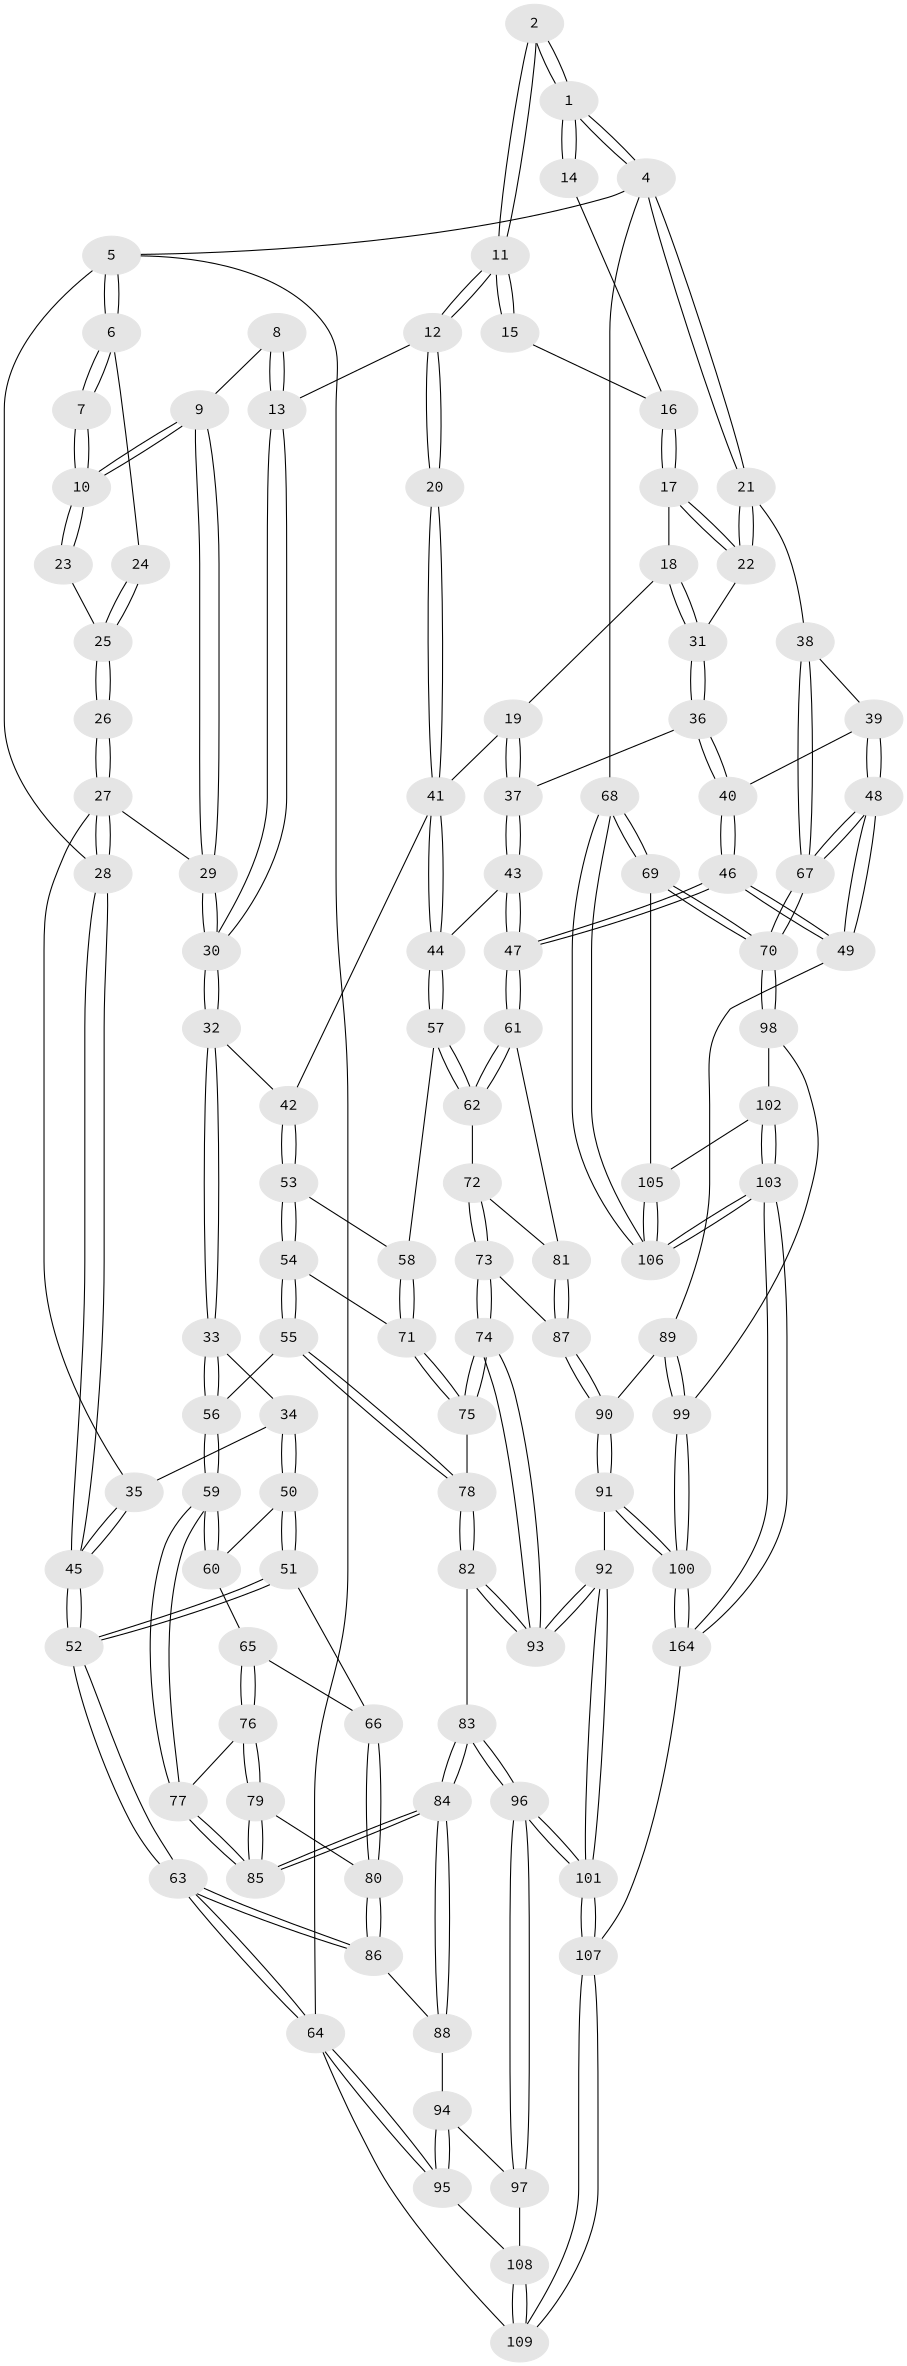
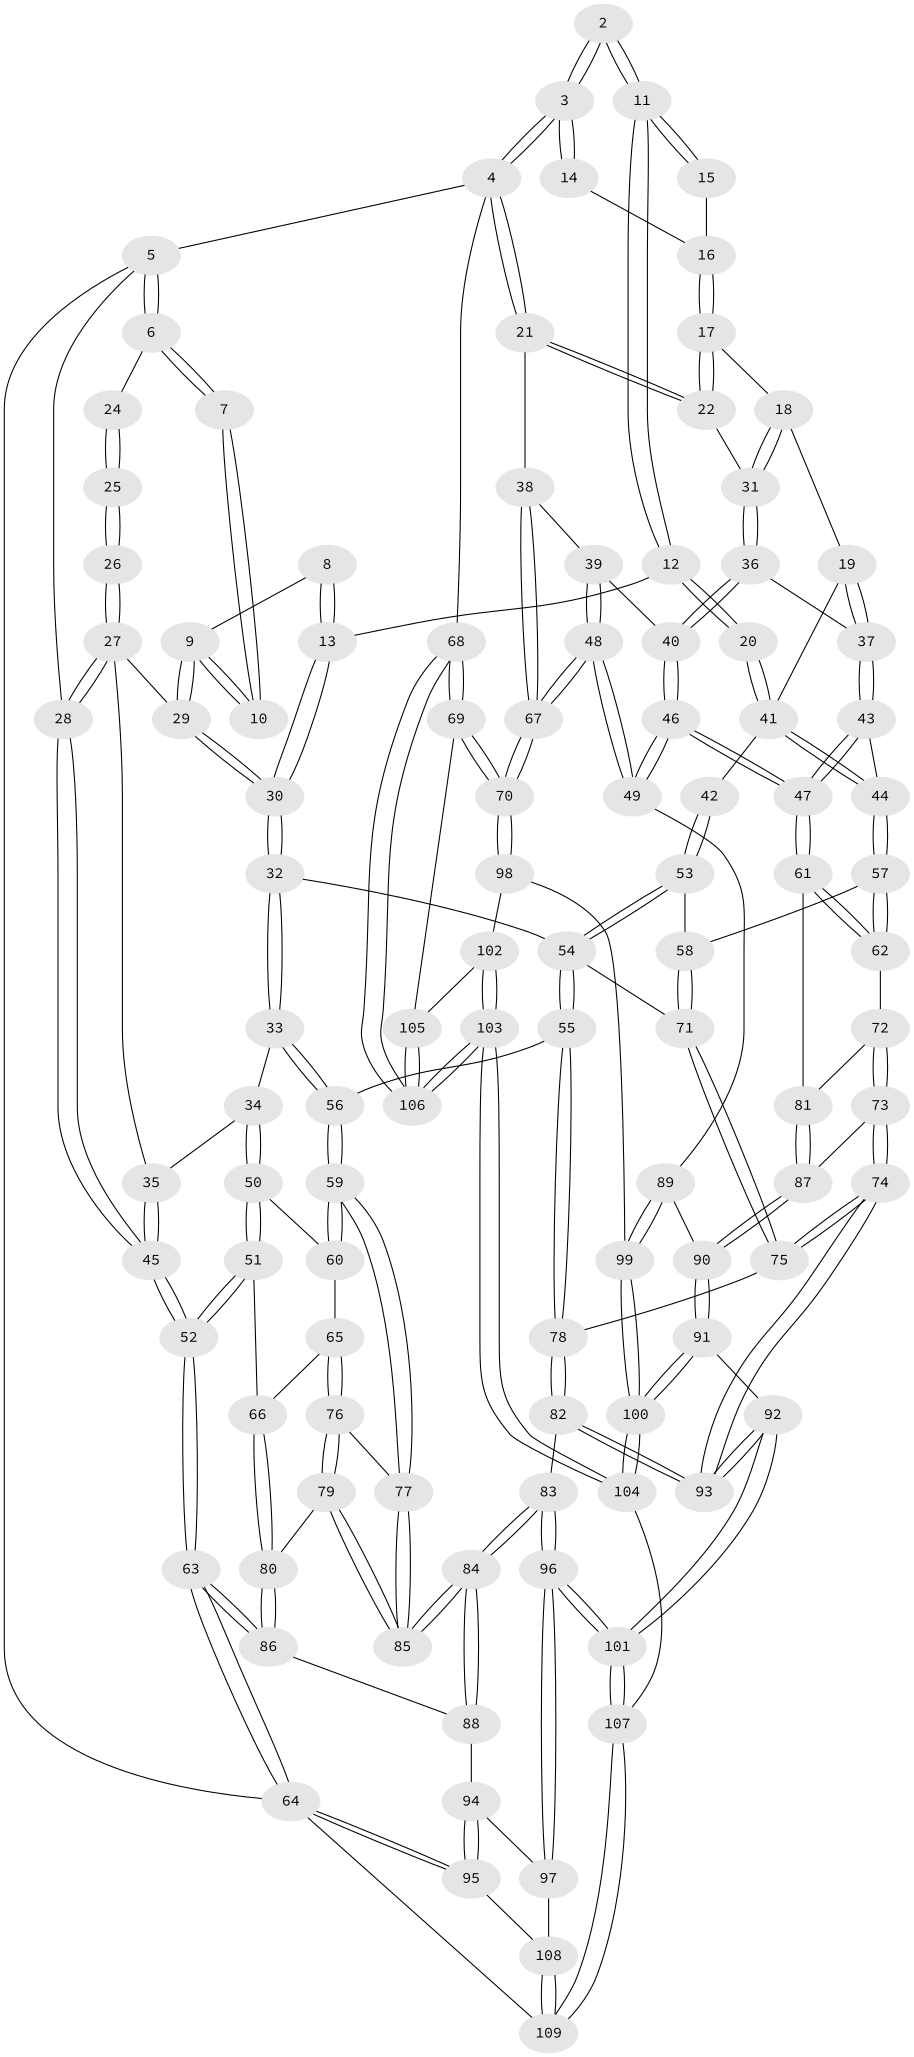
  graph {
    fontname="Source Code Pro"
    node [color=gray90 fontname="Source Code Pro" style=filled]
    edge [fontname="Source Code Pro"]
    2
-   3 [label=1]
+   3
    11
    8
    9
    13
    4
    14
    12
    15
    5
    21
    68
    16
    6
    28
    64
    22
    38
    69
    106
    7
    24
    45
    95
    109
    10
    25
-   23
    29
    30
    20
    41
    32
    17
    18
    19
    31
    37
    36
    43
    42
    44
    39
    67
    26
    27
    35
    52
    33
    40
    34
    56
    53
    50
    59
    51
    60
    46
    47
    48
    70
    49
    57
    54
    58
    61
    62
    63
    89
    81
    90
    99
    66
    65
    80
    86
    55
    71
    78
    75
    82
    77
    72
    85
    76
    87
    73
    88
    108
    79
    98
    105
    102
    74
    93
    83
    84
    96
    101
    97
    94
    91
    100
    92
-   104 [label=164]
+   104
    107
    103
    2 -- 3
    2 -- 3
    2 -- 11
    2 -- 11
    3 -- 4
    3 -- 4
    3 -- 14
    3 -- 14
    11 -- 12
    11 -- 12
    11 -- 15
    11 -- 15
    8 -- 9
    8 -- 13
    8 -- 13
    9 -- 10
    9 -- 10
    9 -- 29
    9 -- 29
    13 -- 30
    13 -- 30
    4 -- 5
    4 -- 21
    4 -- 21
    4 -- 68
    14 -- 16
    12 -- 13
    12 -- 20
    12 -- 20
    15 -- 16
    5 -- 6
    5 -- 6
    5 -- 28
    5 -- 64
    21 -- 22
    21 -- 22
    21 -- 38
    68 -- 69
    68 -- 69
    68 -- 106
    68 -- 106
    16 -- 17
    16 -- 17
    6 -- 7
    6 -- 7
    6 -- 24
    28 -- 45
    28 -- 45
    64 -- 95
    64 -- 95
    64 -- 109
    22 -- 31
    38 -- 39
    38 -- 67
    38 -- 67
    69 -- 70
    69 -- 70
    69 -- 105
    7 -- 10
    7 -- 10
    24 -- 25
    24 -- 25
    45 -- 52
    45 -- 52
    95 -- 108
-   10 -- 23
-   10 -- 23
    25 -- 26
    25 -- 26
-   23 -- 25
    29 -- 30
    29 -- 30
    30 -- 32
    30 -- 32
    20 -- 41
    20 -- 41
    41 -- 42
    41 -- 44
    41 -- 44
-   32 -- 42
+   32 -- 54
    32 -- 33
    32 -- 33
    17 -- 22
    17 -- 22
    17 -- 18
    18 -- 19
    18 -- 31
    18 -- 31
    19 -- 41
    19 -- 37
    19 -- 37
    31 -- 36
    31 -- 36
    37 -- 43
    37 -- 43
    36 -- 37
    36 -- 40
    36 -- 40
    43 -- 44
    43 -- 47
    43 -- 47
    42 -- 53
    42 -- 53
    44 -- 57
    44 -- 57
    39 -- 40
    39 -- 48
    39 -- 48
    67 -- 70
    67 -- 70
    26 -- 27
    26 -- 27
    27 -- 28
    27 -- 28
    27 -- 29
    27 -- 35
    35 -- 45
    35 -- 45
    52 -- 63
    52 -- 63
    33 -- 34
    33 -- 56
    33 -- 56
    40 -- 46
    40 -- 46
    34 -- 35
    34 -- 50
    34 -- 50
    56 -- 59
    56 -- 59
    53 -- 54
    53 -- 54
    53 -- 58
    50 -- 51
    50 -- 51
    50 -- 60
    59 -- 60
    59 -- 60
    59 -- 77
    59 -- 77
    51 -- 52
    51 -- 52
    51 -- 66
    60 -- 65
    46 -- 47
    46 -- 47
    46 -- 49
    46 -- 49
    47 -- 61
    47 -- 61
    48 -- 67
    48 -- 67
    48 -- 49
    48 -- 49
    70 -- 98
    70 -- 98
    49 -- 89
    57 -- 58
    57 -- 62
    57 -- 62
    54 -- 55
    54 -- 55
    54 -- 71
    58 -- 71
    58 -- 71
    61 -- 62
    61 -- 62
    61 -- 81
    62 -- 72
    63 -- 64
    63 -- 64
    63 -- 86
    63 -- 86
    89 -- 90
    89 -- 99
    89 -- 99
    81 -- 87
    81 -- 87
    90 -- 91
    90 -- 91
    99 -- 100
    99 -- 100
    66 -- 80
    66 -- 80
    65 -- 66
    65 -- 76
    65 -- 76
    80 -- 86
    80 -- 86
    86 -- 88
    55 -- 56
    55 -- 78
    55 -- 78
    71 -- 75
    71 -- 75
    78 -- 82
    78 -- 82
    75 -- 78
    82 -- 93
    82 -- 93
    82 -- 83
    77 -- 85
    77 -- 85
    72 -- 81
    72 -- 73
    72 -- 73
    76 -- 77
    76 -- 79
    76 -- 79
    87 -- 90
    87 -- 90
    73 -- 87
    73 -- 74
    73 -- 74
    88 -- 94
    108 -- 109
    108 -- 109
    79 -- 80
    79 -- 85
    79 -- 85
    98 -- 99
    98 -- 102
    105 -- 106
    105 -- 106
    102 -- 105
    102 -- 103
    102 -- 103
    74 -- 75
    74 -- 75
    74 -- 93
    74 -- 93
    83 -- 84
    83 -- 84
    83 -- 96
    83 -- 96
    84 -- 85
    84 -- 85
    84 -- 88
    84 -- 88
    96 -- 101
    96 -- 101
    96 -- 97
    96 -- 97
    101 -- 107
    101 -- 107
    97 -- 108
    94 -- 95
    94 -- 95
    94 -- 97
    91 -- 100
    91 -- 100
    91 -- 92
    100 -- 104
    100 -- 104
    92 -- 93
    92 -- 93
    92 -- 101
    92 -- 101
    104 -- 107
    107 -- 109
    107 -- 109
    103 -- 106
    103 -- 106
    103 -- 104
    103 -- 104
  }
